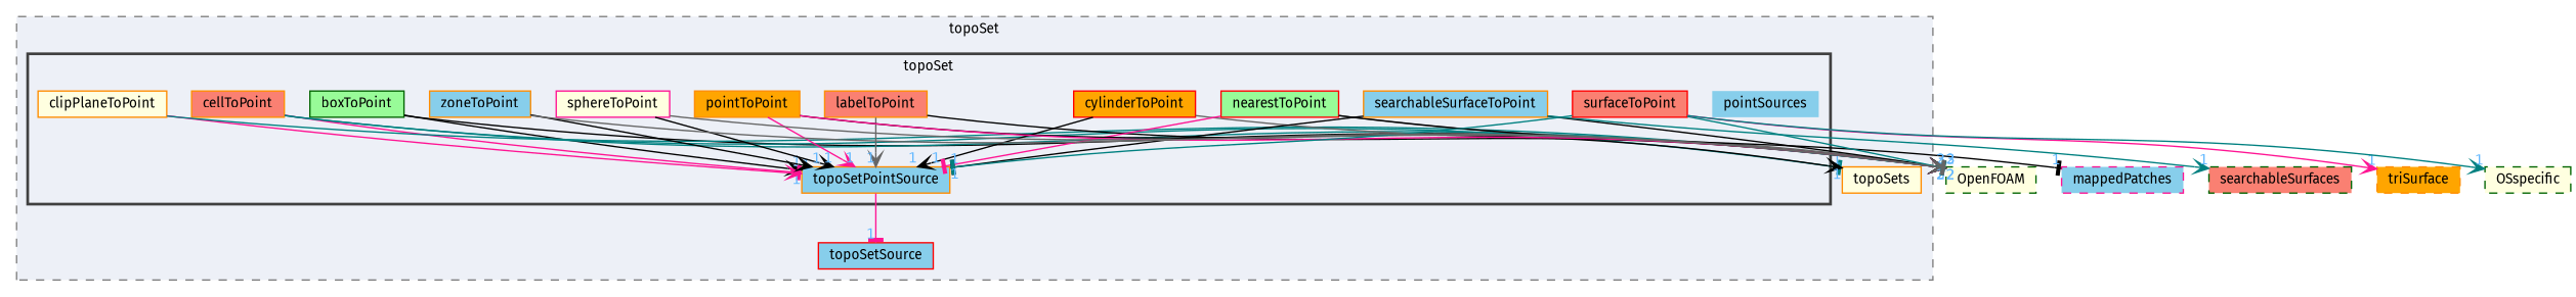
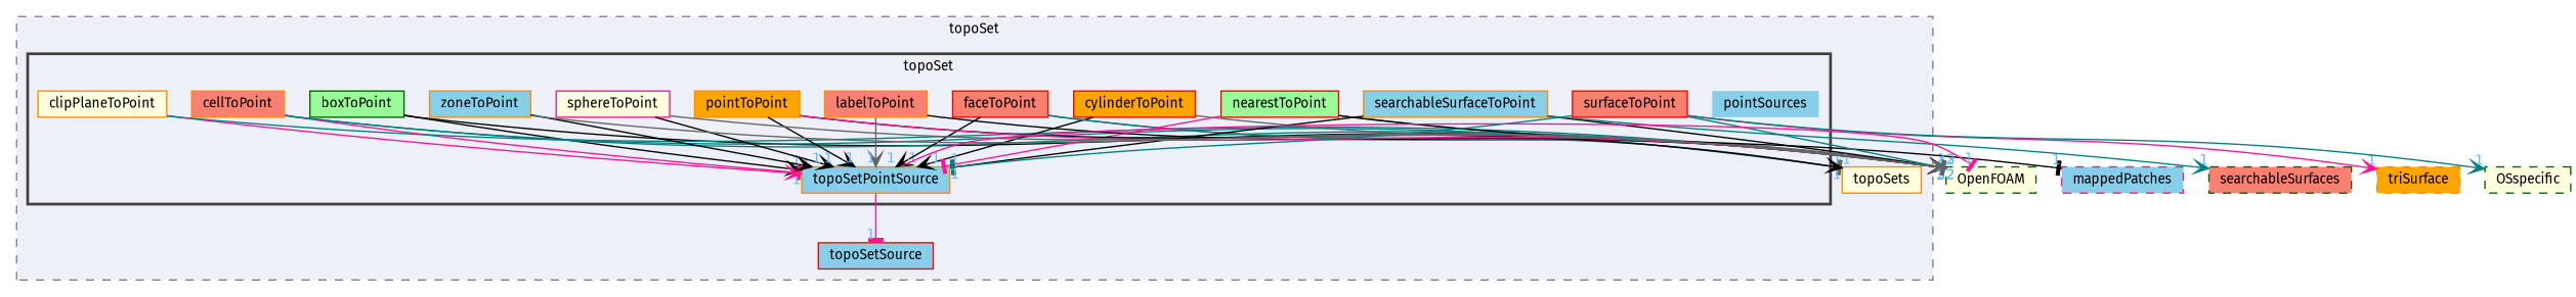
  digraph {
    compound=true
    fontname="Fira Sans"
    node [color=darkorange fillcolor=skyblue fontname="Fira Sans" fontsize=10 shape=box style=filled]
    edge [arrowhead=vee color=black fontcolor=steelblue1 fontname="Fira Sans" fontsize=10 headlabel=1 labeldistance=1.5 labelfontname=Helvetica labelfontsize=10]
    n1 [color=red height=0.2 label=pointSources shape=plaintext width=0.4]
    n2 [color=darkgreen fillcolor=palegreen height=0.2 label=boxToPoint width=0.4]
    n3 [fillcolor=salmon height=0.2 label=cellToPoint width=0.4]
    n4 [fillcolor=lightyellow height=0.2 label=clipPlaneToPoint width=0.4]
    n5 [color=red fillcolor=orange height=0.2 label=cylinderToPoint width=0.4]
+   n6 [color=red fillcolor=salmon height=0.2 label=faceToPoint width=0.4]
    n7 [fillcolor=salmon height=0.2 label=labelToPoint width=0.4]
    n8 [color=red fillcolor=palegreen height=0.2 label=nearestToPoint width=0.4]
    n9 [fillcolor=orange height=0.2 label=pointToPoint width=0.4]
    n10 [height=0.2 label=searchableSurfaceToPoint width=0.4]
    n11 [color=deeppink fillcolor=lightyellow height=0.2 label=sphereToPoint width=0.4]
    n12 [color=red fillcolor=salmon height=0.2 label=surfaceToPoint width=0.4]
    n13 [height=0.2 label=topoSetPointSource width=0.4]
    n14 [height=0.2 label=zoneToPoint width=0.4]
    n15 [fillcolor=lightyellow height=0.2 label=topoSets width=0.4]
    n16 [color=red height=0.2 label=topoSetSource width=0.4]
    n17 [color=darkgreen fillcolor=lightyellow height=0.2 label=OpenFOAM style="filled,dashed" width=0.4]
    n18 [color=deeppink height=0.2 label=mappedPatches style="filled,dashed" width=0.4]
    n19 [color=darkgreen fillcolor=salmon height=0.2 label=searchableSurfaces style="filled,dashed" width=0.4]
    n20 [fillcolor=orange height=0.2 label=triSurface style="filled,dashed" width=0.4]
    n21 [color=darkgreen fillcolor=lightyellow height=0.2 label=OSspecific style="filled,dashed" width=0.4]
    subgraph cluster_1 {
      bgcolor="#edf0f7"
      fontsize=10
      label=topoSet
      pencolor=grey50
      style="filled,dashed"
      n15
      n16
      subgraph cluster_2 {
        bgcolor="#edf0f7"
        fontsize=10
        label=topoSet
        pencolor=grey25
        style="filled,bold"
        n1
        n2
        n3
        n4
        n5
+       n6
        n7
        n8
        n9
        n10
        n11
        n12
        n13
        n14
      }
    }
    n2 -> n13
    n2 -> n17 [headlabel=3]
    n3 -> n13 [arrowhead=tee color=deeppink]
    n3 -> n15 [arrowhead=tee color=teal]
    n3 -> n17 [arrowhead=tee color=teal headlabel=3]
    n4 -> n13 [color=deeppink]
    n4 -> n17 [color=teal headlabel=3]
    n5 -> n13
    n5 -> n17 [color=gray40 headlabel=2]
+   n6 -> n13
+   n6 -> n15 [arrowhead=tee color=gray40]
+   n6 -> n17 [arrowhead=tee color=teal headlabel=3]
    n7 -> n13 [color=gray40]
    n7 -> n17 [headlabel=2]
    n8 -> n13 [arrowhead=tee color=deeppink]
    n8 -> n17 [color=gray40 headlabel=2]
    n8 -> n18 [arrowhead=tee]
-   n9 -> n13 [color=deeppink]
+   n9 -> n13
    n9 -> n15
    n9 -> n17 [color=deeppink headlabel=2]
    n10 -> n13 [arrowhead=tee]
    n10 -> n17 [headlabel=3]
    n10 -> n19 [color=teal]
    n11 -> n13
    n11 -> n17 [color=gray40 headlabel=2]
    n12 -> n13 [arrowhead=tee color=teal]
    n12 -> n17 [arrowhead=tee color=teal headlabel=2]
    n12 -> n20 [color=deeppink]
    n12 -> n21 [color=teal]
    n13 -> n16 [arrowhead=tee color=deeppink]
+   n13 -> n17 [arrowhead=tee color=deeppink]
    n14 -> n13
    n14 -> n17 [arrowhead=tee color=gray40 headlabel=3]
  }
